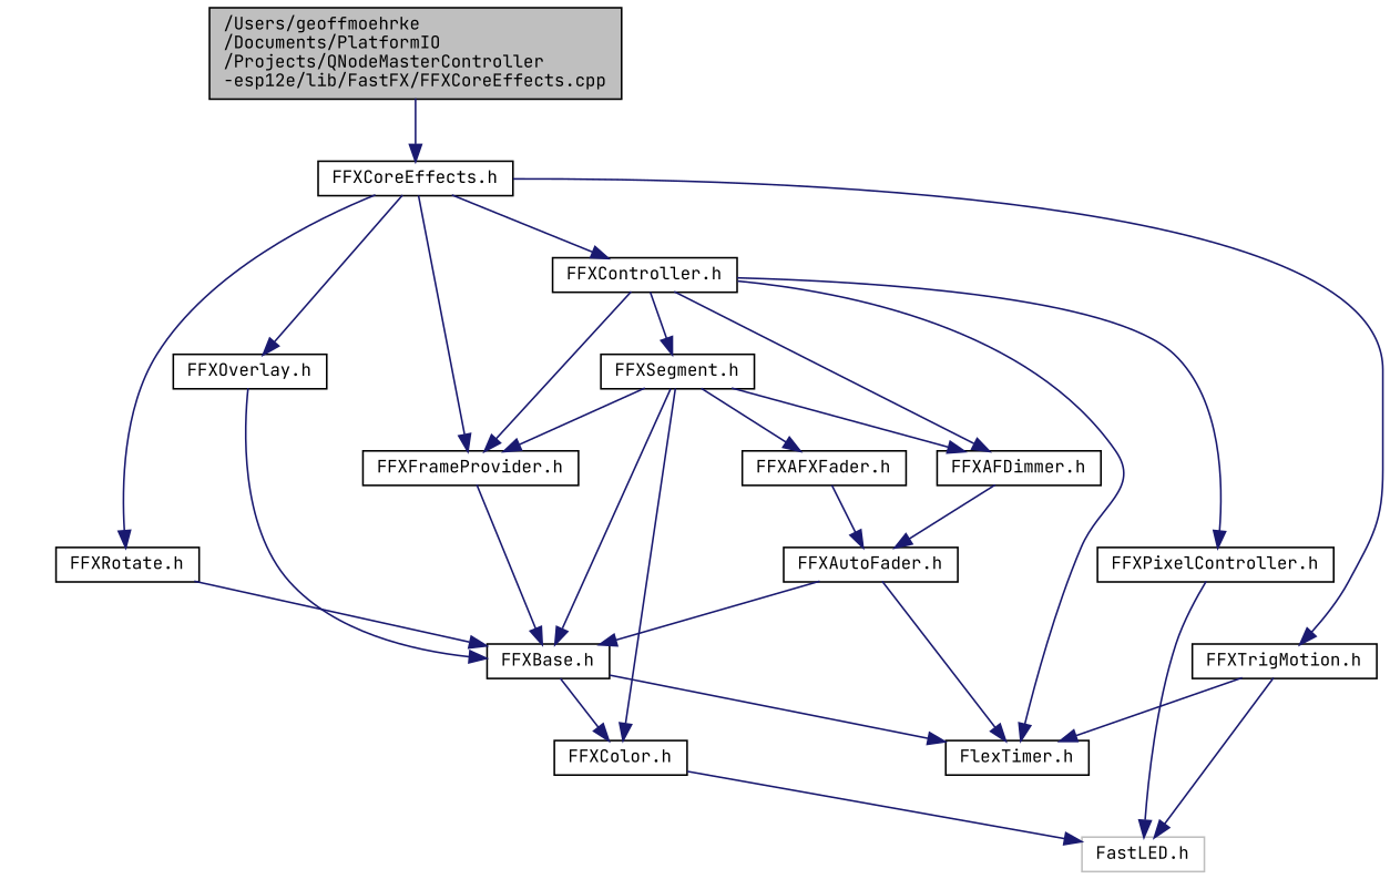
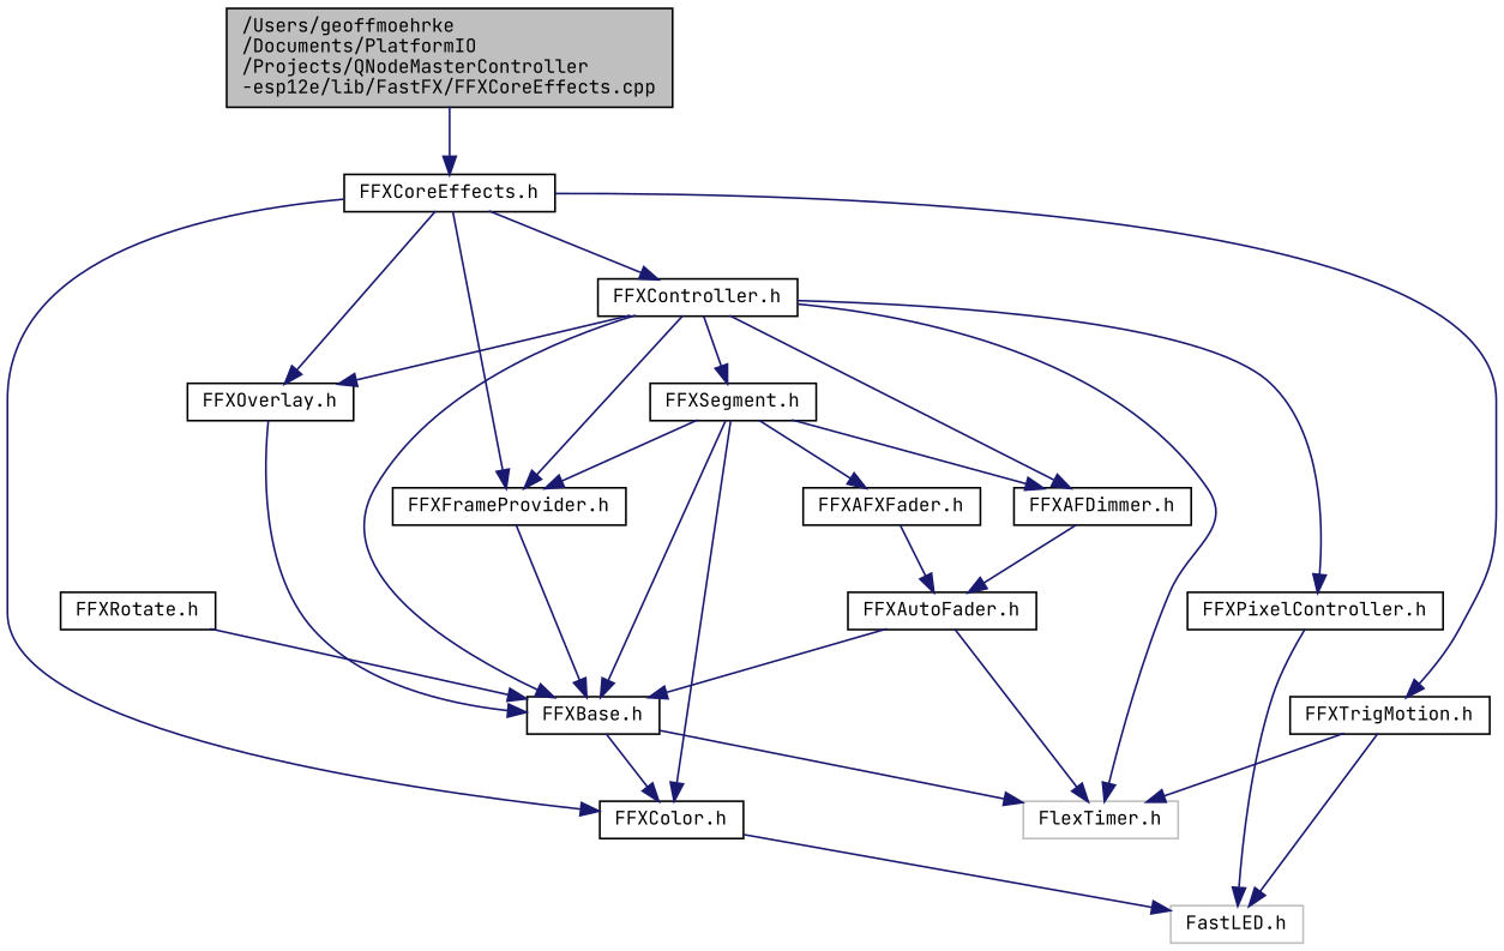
  digraph {
    fontname="JetBrains Mono"
    node [color=black fillcolor=white fontname="JetBrains Mono" fontsize=10 shape=record style=filled]
    edge [color=midnightblue fontname="JetBrains Mono" fontsize=10 labelfontname=Helvetica labelfontsize=10 style=solid]
    n1 [fillcolor=grey75 fontcolor=black height=0.2 label="/Users/geoffmoehrke\l/Documents/PlatformIO\l/Projects/QNodeMasterController\l-esp12e/lib/FastFX/FFXCoreEffects.cpp" width=0.4]
    n2 [height=0.2 label="FFXCoreEffects.h" width=0.4]
    n3 [height=0.2 label="FFXRotate.h" width=0.4]
    n4 [height=0.2 label="FFXTrigMotion.h" width=0.4]
    n5 [height=0.2 label="FFXOverlay.h" width=0.4]
    n6 [height=0.2 label="FFXFrameProvider.h" width=0.4]
    n7 [height=0.2 label="FFXController.h" width=0.4]
    n8 [height=0.2 label="FFXBase.h" width=0.4]
-   n9 [height=0.2 label="FlexTimer.h" width=0.4]
+   n9 [color=grey75 height=0.2 label="FlexTimer.h" width=0.4]
    n10 [color=grey75 height=0.2 label="FastLED.h" width=0.4]
    n11 [height=0.2 label="FFXPixelController.h" width=0.4]
    n12 [height=0.2 label="FFXAFDimmer.h" width=0.4]
    n13 [height=0.2 label="FFXSegment.h" width=0.4]
    n14 [height=0.2 label="FFXColor.h" width=0.4]
    n15 [height=0.2 label="FFXAutoFader.h" width=0.4]
    n16 [height=0.2 label="FFXAFXFader.h" width=0.4]
    n1 -> n2
-   n2 -> n3
+   n2 -> n14
    n2 -> n4
    n2 -> n5
    n2 -> n6
    n2 -> n7
    n3 -> n8
    n4 -> n9
    n4 -> n10
    n5 -> n8
    n6 -> n8
+   n7 -> n5
    n7 -> n6
+   n7 -> n8
    n7 -> n9
    n7 -> n11
    n7 -> n12
    n7 -> n13
    n8 -> n9
    n8 -> n14
    n11 -> n10
    n12 -> n15
    n13 -> n6
    n13 -> n8
    n13 -> n12
    n13 -> n14
    n13 -> n16
    n14 -> n10
    n15 -> n8
    n15 -> n9
    n16 -> n15
  }
